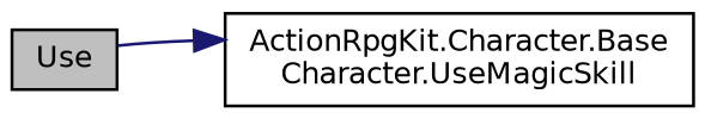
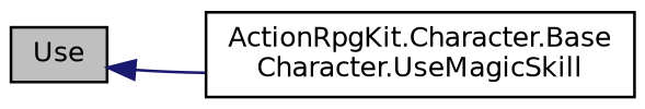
  digraph {
    rankdir=LR
    node [color=black fontname=Helvetica fontsize=10 shape=record style=filled]
    n1 [fillcolor=grey75 fontcolor=black height=0.2 label=Use width=0.4]
    n2 [fillcolor=white height=0.2 label="ActionRpgKit.Character.Base\lCharacter.UseMagicSkill" width=0.4]
-   n2 -> n1 [color=midnightblue dir=back fontname=Helvetica fontsize=10 labelfontname=Helvetica labelfontsize=10 style=solid]
+   n1 -> n2 [color=midnightblue dir=back fontname=Helvetica fontsize=10 labelfontname=Helvetica labelfontsize=10 style=solid]
  }
